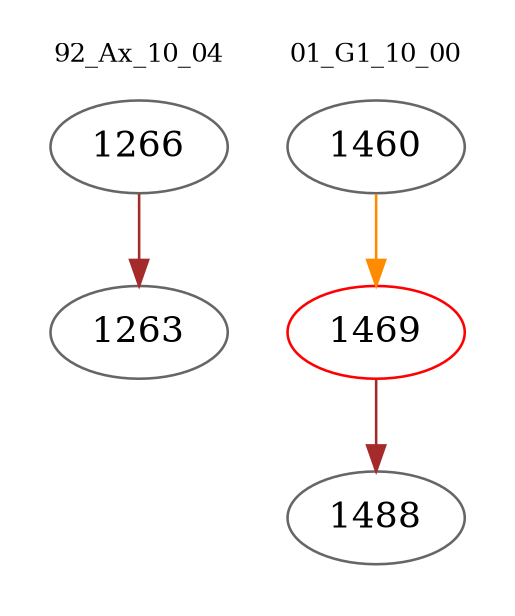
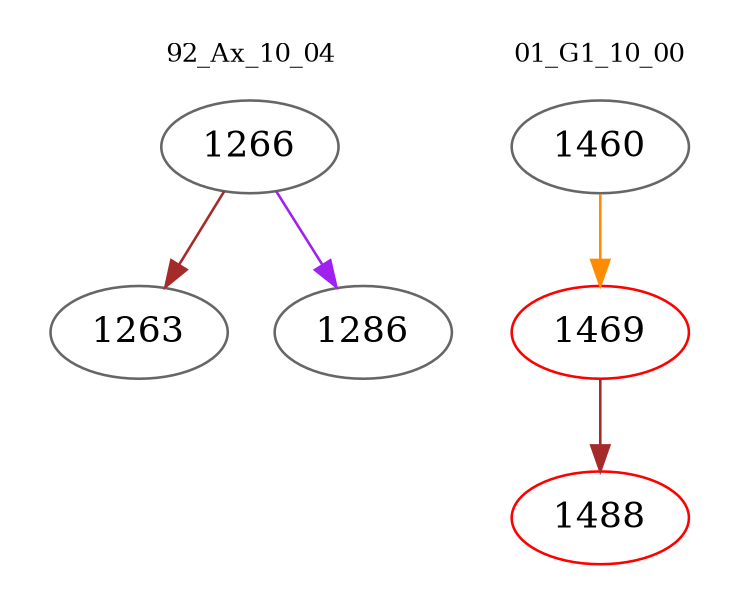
  digraph {
    node [color=gray40]
    edge [color=brown]
    n1 [label=1266]
    n2 [label=1263]
+   n3 [label=1286]
    n4 [color=red label=1469]
    n5 [label=1460]
-   n6 [label=1488]
+   n6 [color=red label=1488]
    subgraph cluster_1 {
      color=white
      fontsize=10
      label="92_Ax_10_04"
      n1
      n2
+     n3
    }
    subgraph cluster_2 {
      color=white
      fontsize=10
      label="01_G1_10_00"
      n4
      n5
      n6
    }
    n1 -> n2
+   n1 -> n3 [color=purple]
    n4 -> n6
    n5 -> n4 [color=darkorange]
  }
